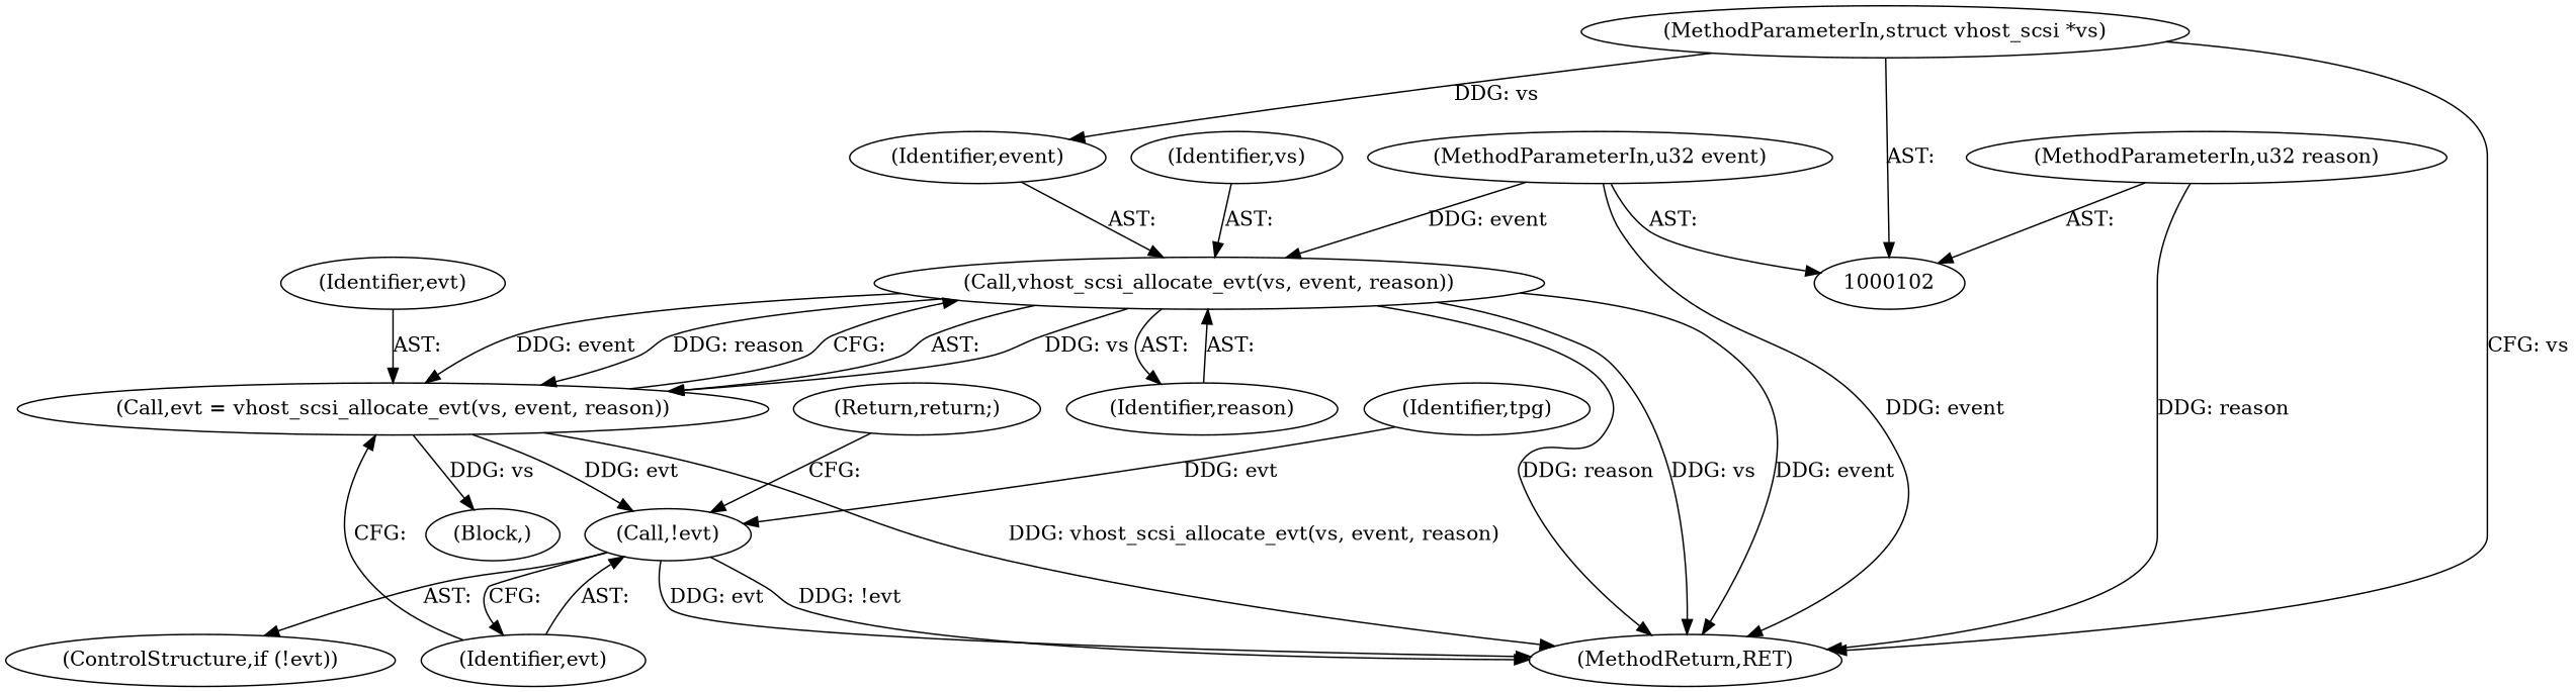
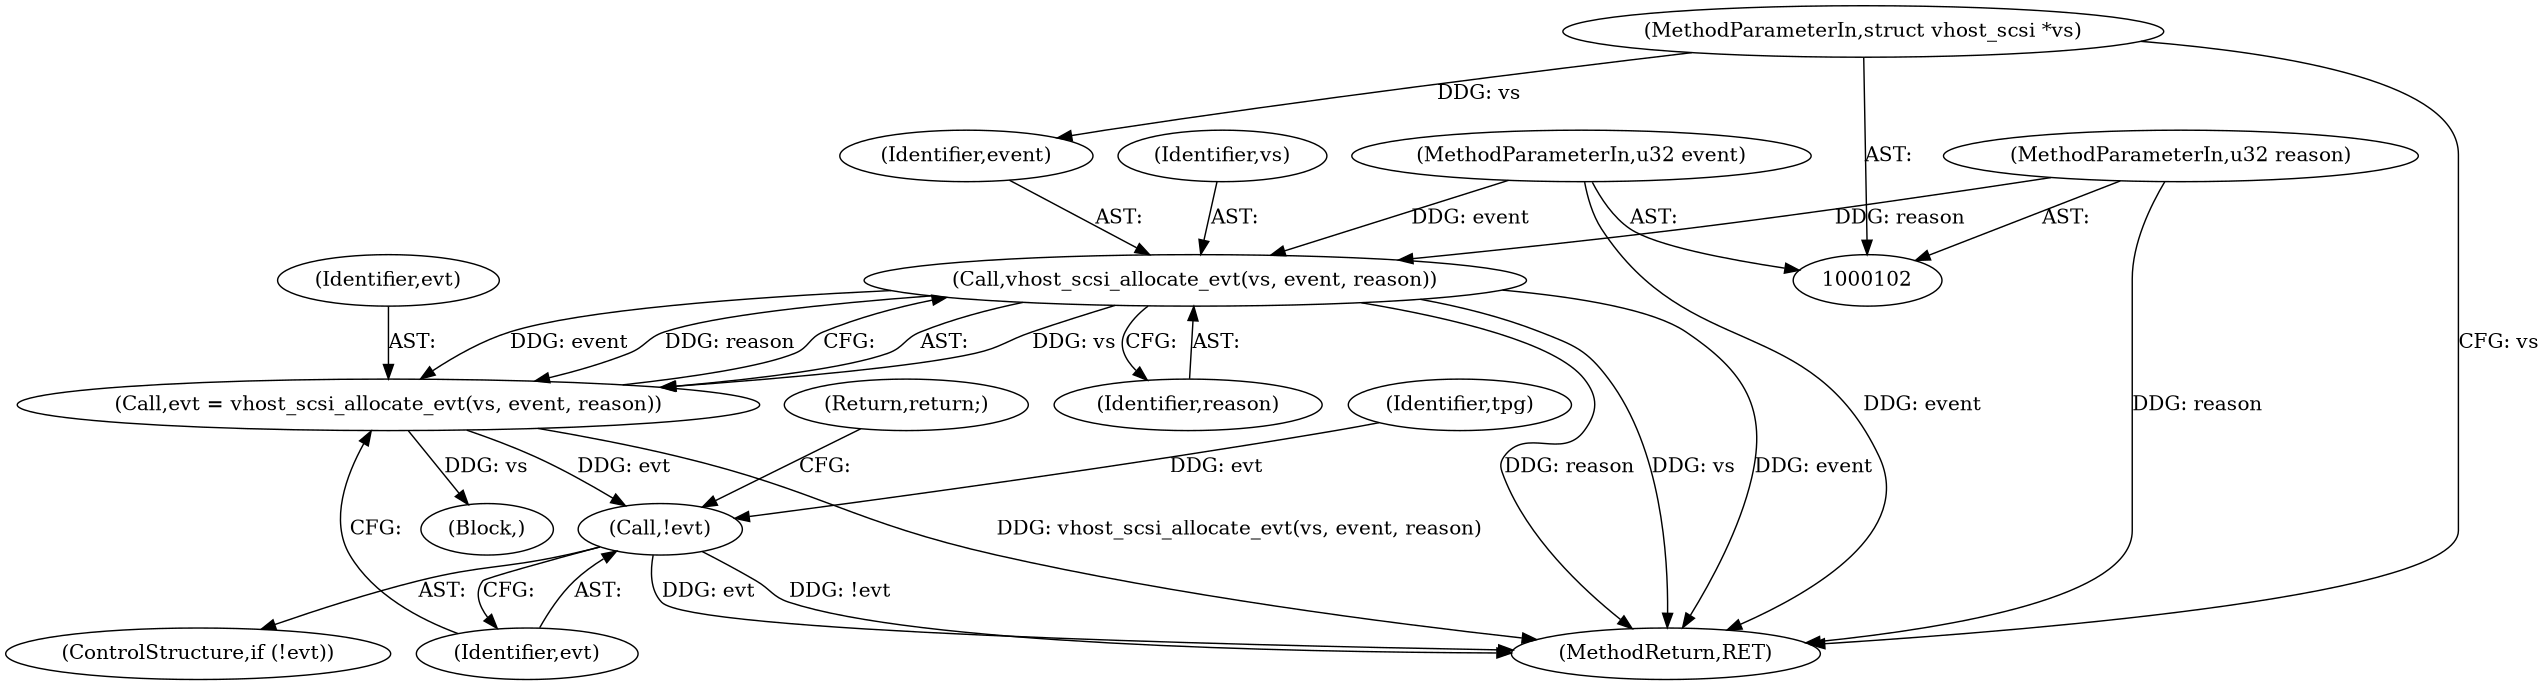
  digraph {
    n1 [label="(Call,vhost_scsi_allocate_evt(vs, event, reason))"]
    n2 [label="(Call,evt = vhost_scsi_allocate_evt(vs, event, reason))"]
    n3 [label="(Identifier,reason)"]
    n4 [label="(MethodReturn,RET)"]
    n5 [label="(Call,!evt)"]
    n6 [label="(Block,)"]
    n7 [label="(MethodParameterIn,struct vhost_scsi *vs)"]
    1000102
    n9 [label="(Identifier,event)"]
    n10 [label="(MethodParameterIn,u32 event)"]
    n11 [label="(MethodParameterIn,u32 reason)"]
    n12 [label="(ControlStructure,if (!evt))"]
    n13 [label="(Identifier,evt)"]
    n14 [label="(Identifier,tpg)"]
    n15 [label="(Return,return;)"]
    n16 [label="(Identifier,vs)"]
    n17 [label="(Identifier,evt)"]
    n1 -> n2 [label="AST: "]
    n1 -> n2 [label="DDG: vs"]
    n1 -> n2 [label="DDG: event"]
    n1 -> n2 [label="DDG: reason"]
-   n1 -> n3 [label="AST: "]
+   n1 -> n3 [label="CFG: "]
    n1 -> n4 [label="DDG: event"]
    n1 -> n4 [label="DDG: reason"]
    n1 -> n4 [label="DDG: vs"]
    n2 -> n1 [label="CFG: "]
    n2 -> n4 [label="DDG: vhost_scsi_allocate_evt(vs, event, reason)"]
    n2 -> n5 [label="DDG: evt"]
    n2 -> n6 [label="DDG: vs"]
    n3 -> n1 [label="AST: "]
    n5 -> n4 [label="DDG: evt"]
    n5 -> n4 [label="DDG: !evt"]
    n5 -> n12 [label="AST: "]
    n5 -> n13 [label="CFG: "]
    n7 -> n4 [label="CFG: vs"]
    n7 -> 1000102 [label="AST: "]
    n7 -> n9 [label="DDG: vs"]
    n9 -> n1 [label="AST: "]
    n10 -> n1 [label="DDG: event"]
    n10 -> n4 [label="DDG: event"]
    n10 -> 1000102 [label="AST: "]
+   n11 -> n1 [label="DDG: reason"]
    n11 -> n4 [label="DDG: reason"]
    n11 -> 1000102 [label="AST: "]
    n13 -> n2 [label="CFG: "]
    n13 -> n5 [label="AST: "]
    n14 -> n5 [label="DDG: evt"]
    n15 -> n5 [label="CFG: "]
    n16 -> n1 [label="AST: "]
    n17 -> n2 [label="AST: "]
  }
